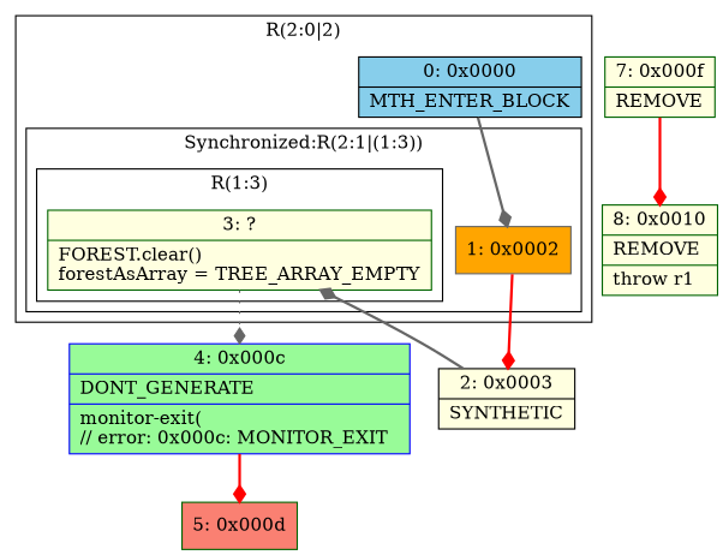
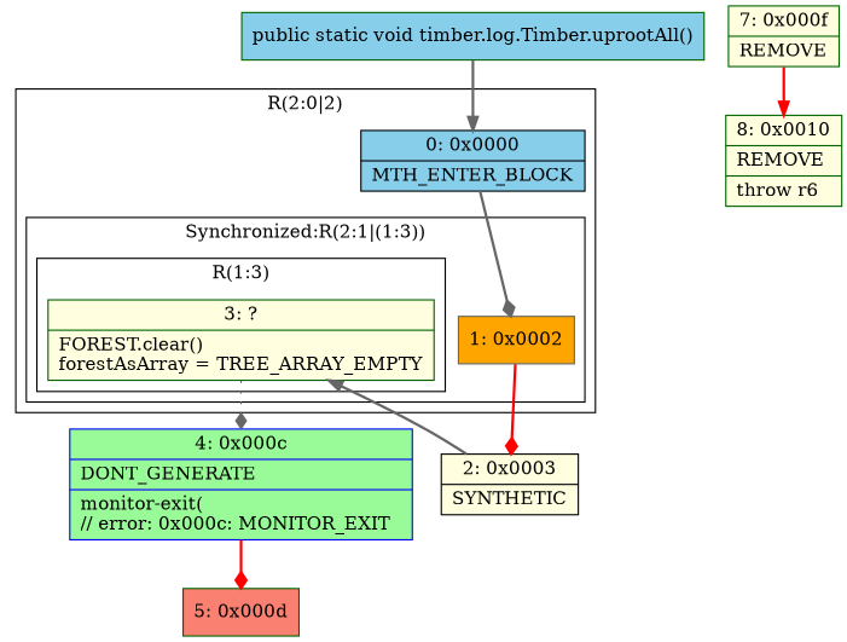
  digraph {
    node [color=darkgreen fillcolor=lightyellow shape=record style=filled]
    edge [arrowhead=diamond color=gray40 style=bold]
    n1 [label="{3\:\ ?|FOREST.clear()\lforestAsArray = TREE_ARRAY_EMPTY\l}"]
    n2 [color=gray40 fillcolor=orange label="{1\:\ 0x0002}"]
    n3 [color=black fillcolor=skyblue label="{0\:\ 0x0000|MTH_ENTER_BLOCK\l}"]
    n4 [color=blue fillcolor=palegreen label="{4\:\ 0x000c|DONT_GENERATE\l|monitor\-exit(\l\/\/ error: 0x000c: MONITOR_EXIT  \l}"]
    n5 [color=black label="{2\:\ 0x0003|SYNTHETIC\l}"]
    n6 [fillcolor=salmon label="{5\:\ 0x000d}"]
    n7 [label="{7\:\ 0x000f|REMOVE\l}"]
-   n8 [label="{8\:\ 0x0010|REMOVE\l|throw r1\l}"]
+   n8 [label="{8\:\ 0x0010|REMOVE\l|throw r6\l}"]
+   n9 [fillcolor=skyblue label="{public static void timber.log.Timber.uprootAll() }"]
    subgraph cluster_1 {
      label="R(2:0|2)"
      n3
      subgraph cluster_2 {
        label="Synchronized:R(2:1|(1:3))"
        n2
        subgraph cluster_3 {
          label="R(1:3)"
          n1
        }
      }
    }
    n1 -> n4 [style=dotted]
    n2 -> n5 [color=red]
    n3 -> n2
    n4 -> n6 [color=red]
-   n5 -> n1
-   n7 -> n8 [color=red]
+   n5 -> n1 [arrowhead=normal]
+   n7 -> n8 [arrowhead=normal color=red]
+   n9 -> n3 [arrowhead=normal]
  }
